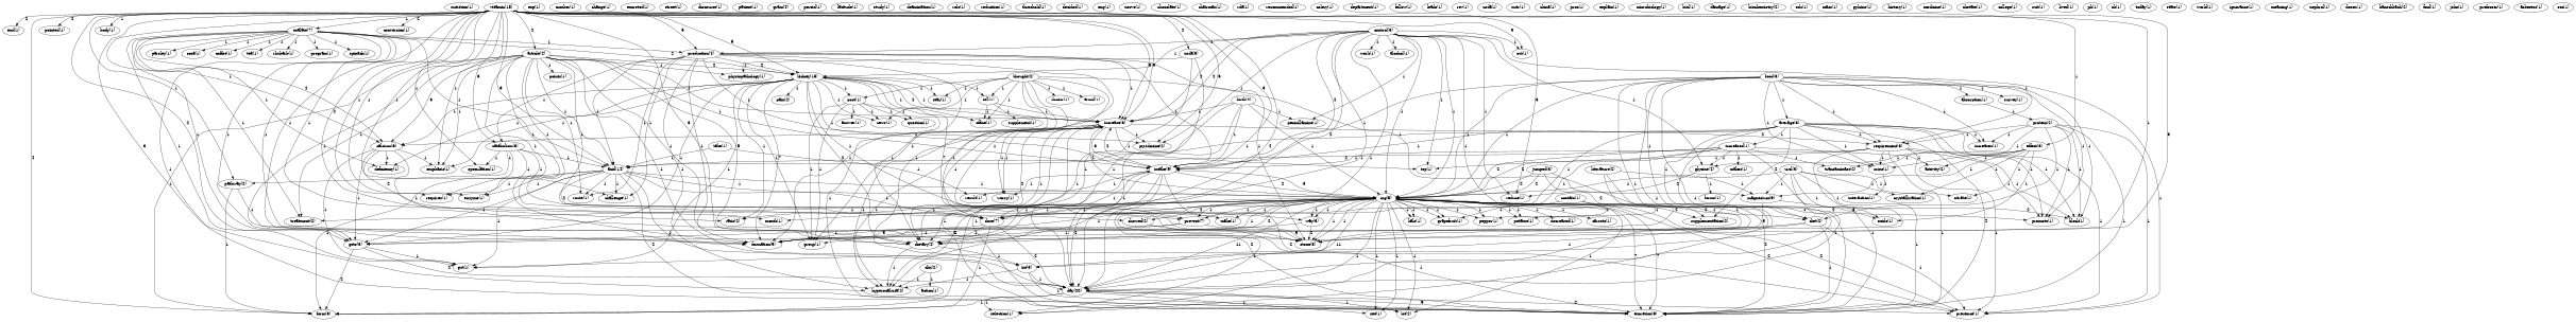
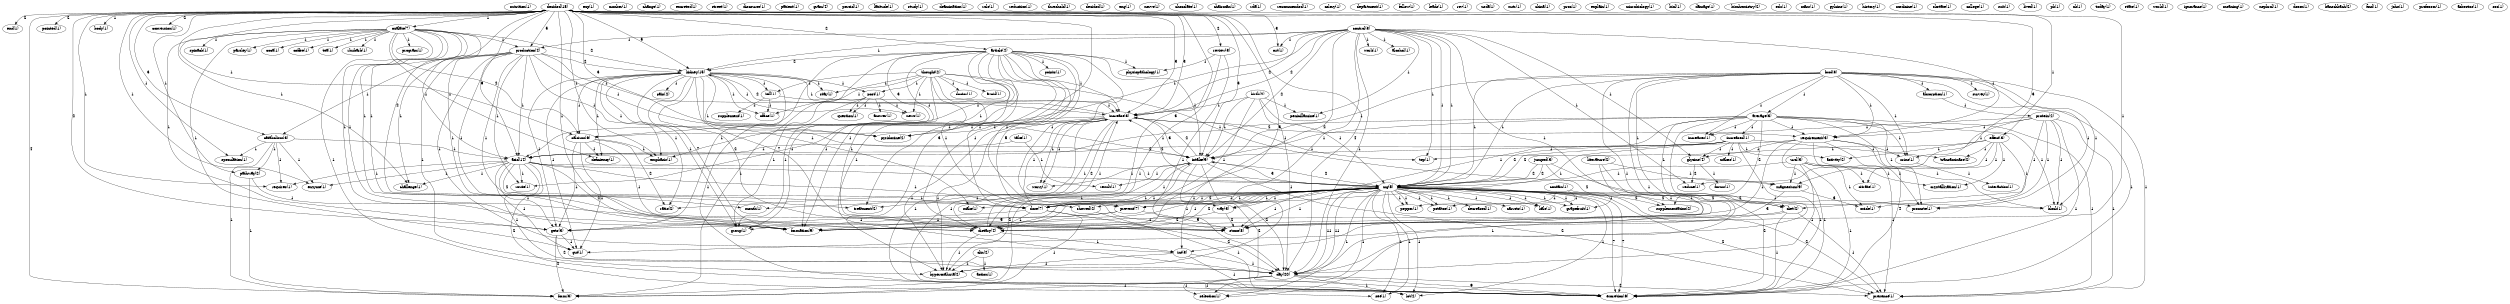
  digraph {
    n1 [label="nutrition(1)"]
    n2 [label="post(1)"]
    n3 [label="news(1)"]
    n4 [label="answer(1)"]
    n5 [label="group(1)"]
    n6 [label="question(1)"]
-   n7 [label="vitamin(18)"]
+   n7 [label="decided(18)"]
    n8 [label="end(1)"]
    n9 [label="oxalate(7)"]
    n10 [label="pointed(1)"]
    n11 [label="increase(3)"]
    n12 [label="body(1)"]
    n13 [label="cut(1)"]
    n14 [label="production(4)"]
    n15 [label="article(4)"]
    n16 [label="conversion(1)"]
    n17 [label="catabolism(3)"]
    n18 [label="acid(14)"]
    n19 [label="kidney(15)"]
    n20 [label="calcium(6)"]
    n21 [label="speculation(1)"]
    n22 [label="requires(1)"]
    n23 [label="pyridoxine(2)"]
    n24 [label="dose(7)"]
    n25 [label="emphasis(1)"]
    n26 [label="intake(9)"]
    n27 [label="dietary(4)"]
    n28 [label="gets(3)"]
    n29 [label="enzyme(1)"]
    n30 [label="pathway(2)"]
    n31 [label="effect(3)"]
    n32 [label="int(3)"]
-   n33 [label="usda(3)"]
+   n33 [label="review(3)"]
    n34 [label="day(20)"]
    n35 [label="hyperoxaluria(2)"]
    n36 [label="form(3)"]
    n37 [label="reduce(1)"]
    n38 [label="challenge(1)"]
    n39 [label="formation(9)"]
    n40 [label="stone(8)"]
    n41 [label="program(1)"]
    n42 [label="spinach(1)"]
    n43 [label="deficiency(1)"]
    n44 [label="treatment(2)"]
    n45 [label="month(1)"]
    n46 [label="gut(1)"]
    n47 [label="parsley(1)"]
    n48 [label="coca(1)"]
    n49 [label="coffee(1)"]
    n50 [label="tea(1)"]
    n51 [label="excretion(6)"]
    n52 [label="rhubarb(1)"]
    n53 [label="requirement(3)"]
    n54 [label="top(1)"]
    n55 [label="worry(1)"]
    n56 [label="route(1)"]
    n57 [label="prevent(7)"]
    n58 [label="points(1)"]
    n59 [label="way(3)"]
    n60 [label="physiopathology(1)"]
    n61 [label="mg(5)"]
    n62 [label="showed(2)"]
    n63 [label="stay(1)"]
    n64 [label="tell(1)"]
    n65 [label="office(1)"]
    n66 [label="ratio(2)"]
    n67 [label="make(1)"]
    n68 [label="pain(2)"]
    n69 [label="lot(2)"]
    n70 [label="presence(1)"]
    n71 [label="result(1)"]
    n72 [label="glycine(4)"]
    n73 [label="transaminase(2)"]
    n74 [label="activity(2)"]
    n75 [label="magnesium(9)"]
    n76 [label="citrate(1)"]
    n77 [label="crystallization(1)"]
    n78 [label="oxide(1)"]
    n79 [label="selection(1)"]
    n80 [label="see(1)"]
    n81 [label="urine(1)"]
    n82 [label="promote(1)"]
    n83 [label="block(1)"]
    n84 [label="diet(2)"]
    n85 [label="supplementation(2)"]
    n86 [label="decreased(1)"]
    n87 [label="carrots(1)"]
    n88 [label="kale(1)"]
    n89 [label="grapefruit(1)"]
    n90 [label="pepper(1)"]
    n91 [label="potatoe(1)"]
    n92 [label="supplement(1)"]
    n93 [label="forms(1)"]
    n94 [label="exp(1)"]
    n95 [label="cumber(1)"]
    n96 [label="change(1)"]
    n97 [label="excreted(1)"]
    n98 [label="street(1)"]
    n99 [label="protein(2)"]
    n100 [label="increases(1)"]
    n101 [label="absorption(1)"]
    n102 [label="interaction(1)"]
    n103 [label="discourse(1)"]
    n104 [label="patient(1)"]
    n105 [label="control(3)"]
    n106 [label="work(1)"]
    n107 [label="alcohol(1)"]
    n108 [label="penicillamine(1)"]
    n109 [label="gram(4)"]
    n110 [label="peroid(1)"]
    n111 [label="latitude(1)"]
    n112 [label="study(1)"]
    n113 [label="deamination(1)"]
    n114 [label="food(3)"]
    n115 [label="average(3)"]
    n116 [label="survey(1)"]
    n117 [label="increased(1)"]
    n118 [label="makes(1)"]
    n119 [label="role(1)"]
    n120 [label="reduction(1)"]
    n121 [label="threshold(1)"]
    n122 [label="thought(2)"]
    n123 [label="doctor(1)"]
    n124 [label="avoid(1)"]
    n125 [label="decided(1)"]
    n126 [label="eng(1)"]
    n127 [label="nerve(1)"]
    n128 [label="chocolate(1)"]
    n129 [label="chairman(1)"]
    n130 [label="rda(1)"]
    n131 [label="recommended(1)"]
    n132 [label="jumped(3)"]
    n133 [label="celery(1)"]
    n134 [label="department(1)"]
    n135 [label="fellow(1)"]
    n136 [label="take(1)"]
    n137 [label="leads(1)"]
    n138 [label="rev(1)"]
    n139 [label="usda(1)"]
    n140 [label="nutr(1)"]
    n141 [label="china(1)"]
    n142 [label="proc(1)"]
    n143 [label="explain(1)"]
    n144 [label="microbiology(1)"]
    n145 [label="biol(1)"]
    n146 [label="damage(1)"]
    n147 [label="biochemistry(2)"]
    n148 [label="urol(3)"]
    n149 [label="edu(1)"]
    n150 [label="mass(1)"]
    n151 [label="birth(2)"]
    n152 [label="gylcine(1)"]
    n153 [label="history(1)"]
    n154 [label="medicine(1)"]
    n155 [label="okstate(1)"]
    n156 [label="college(1)"]
    n157 [label="clin(2)"]
    n158 [label="action(1)"]
    n159 [label="suit(1)"]
    n160 [label="lived(1)"]
    n161 [label="ph(1)"]
    n162 [label="ok(1)"]
    n163 [label="contain(1)"]
    n164 [label="today(1)"]
    n165 [label="state(1)"]
    n166 [label="literature(2)"]
    n167 [label="world(1)"]
    n168 [label="ignorance(1)"]
    n169 [label="meaning(1)"]
    n170 [label="nephrol(1)"]
    n171 [label="doesn(1)"]
    n172 [label="banschbach(2)"]
    n173 [label="find(1)"]
    n174 [label="john(1)"]
    n175 [label="professor(1)"]
    n176 [label="asbestos(1)"]
    n177 [label="soc(1)"]
    n2 -> n3 [label=1]
    n2 -> n4 [label=1]
    n2 -> n5 [label=1]
    n2 -> n5 [label=1]
    n2 -> n6 [label=1]
    n2 -> n6 [label=1]
    n7 -> n8 [label=2]
    n7 -> n9 [label=1]
    n7 -> n10 [label=2]
    n7 -> n11 [label=3]
    n7 -> n11 [label=3]
    n7 -> n12 [label=1]
    n7 -> n13 [label=3]
    n7 -> n14 [label=5]
    n7 -> n15 [label=2]
    n7 -> n16 [label=2]
    n7 -> n17 [label=3]
    n7 -> n18 [label=6]
    n7 -> n19 [label=5]
    n7 -> n20 [label=1]
    n7 -> n21 [label=1]
    n7 -> n22 [label=1]
    n7 -> n23 [label=3]
    n7 -> n24 [label=2]
    n7 -> n25 [label=1]
    n7 -> n26 [label=3]
    n7 -> n27 [label=3]
    n7 -> n28 [label=2]
    n7 -> n29 [label=1]
    n7 -> n30 [label=1]
    n7 -> n31 [label=1]
    n7 -> n32 [label=3]
    n7 -> n33 [label=2]
    n7 -> n34 [label=4]
    n7 -> n35 [label=3]
    n7 -> n36 [label=4]
    n7 -> n37 [label=3]
    n7 -> n38 [label=1]
    n7 -> n39 [label=1]
    n7 -> n40 [label=1]
    n9 -> n14 [label=1]
    n9 -> n18 [label=1]
    n9 -> n19 [label=2]
    n9 -> n20 [label=2]
    n9 -> n28 [label=1]
    n9 -> n39 [label=1]
    n9 -> n40 [label=1]
    n9 -> n41 [label=1]
    n9 -> n42 [label=1]
    n9 -> n43 [label=1]
    n9 -> n44 [label=1]
    n9 -> n45 [label=1]
    n9 -> n46 [label=1]
    n9 -> n47 [label=1]
    n9 -> n48 [label=1]
    n9 -> n49 [label=1]
    n9 -> n50 [label=1]
    n9 -> n51 [label=1]
    n9 -> n52 [label=1]
    n11 -> n19 [label=2]
    n11 -> n20 [label=1]
    n11 -> n23 [label=1]
    n11 -> n26 [label=3]
    n11 -> n27 [label=2]
    n11 -> n35 [label=1]
    n11 -> n35 [label=1]
    n11 -> n51 [label=1]
    n11 -> n51 [label=1]
    n11 -> n53 [label=2]
    n11 -> n54 [label=1]
    n11 -> n55 [label=1]
    n11 -> n55 [label=1]
    n14 -> n11 [label=1]
    n14 -> n17 [label=1]
    n14 -> n18 [label=1]
    n14 -> n19 [label=2]
    n14 -> n23 [label=1]
    n14 -> n26 [label=1]
    n14 -> n27 [label=1]
    n14 -> n32 [label=1]
    n14 -> n35 [label=1]
    n14 -> n38 [label=1]
    n14 -> n39 [label=1]
    n14 -> n40 [label=1]
    n14 -> n56 [label=1]
    n15 -> n11 [label=1]
    n15 -> n18 [label=1]
    n15 -> n19 [label=2]
    n15 -> n20 [label=3]
    n15 -> n24 [label=1]
    n15 -> n25 [label=1]
    n15 -> n26 [label=1]
    n15 -> n27 [label=1]
    n15 -> n28 [label=1]
    n15 -> n34 [label=1]
    n15 -> n36 [label=1]
    n15 -> n39 [label=1]
    n15 -> n40 [label=5]
    n15 -> n44 [label=1]
    n15 -> n56 [label=1]
    n15 -> n57 [label=1]
    n15 -> n58 [label=1]
    n15 -> n59 [label=1]
    n15 -> n60 [label=1]
    n17 -> n18 [label=1]
    n17 -> n21 [label=1]
    n17 -> n22 [label=1]
    n17 -> n29 [label=1]
    n17 -> n30 [label=1]
    n17 -> n36 [label=1]
    n18 -> n22 [label=1]
    n18 -> n24 [label=2]
    n18 -> n28 [label=1]
    n18 -> n29 [label=1]
    n18 -> n34 [label=1]
    n18 -> n38 [label=1]
+   n18 -> n39 [label=2]
    n18 -> n46 [label=1]
    n18 -> n51 [label=2]
    n18 -> n56 [label=1]
    n18 -> n61 [label=1]
    n18 -> n61 [label=1]
    n18 -> n62 [label=1]
    n19 -> n2 [label=1]
    n19 -> n3 [label=1]
    n19 -> n5 [label=1]
    n19 -> n11 [label=1]
    n19 -> n20 [label=1]
    n19 -> n25 [label=1]
    n19 -> n26 [label=1]
    n19 -> n27 [label=2]
    n19 -> n28 [label=1]
    n19 -> n39 [label=7]
    n19 -> n40 [label=7]
    n19 -> n43 [label=1]
    n19 -> n46 [label=1]
    n19 -> n63 [label=1]
    n19 -> n64 [label=1]
    n19 -> n65 [label=1]
    n19 -> n66 [label=1]
    n19 -> n67 [label=1]
    n19 -> n68 [label=1]
    n19 -> n69 [label=1]
    n20 -> n25 [label=1]
    n20 -> n27 [label=1]
    n20 -> n28 [label=1]
    n20 -> n43 [label=1]
    n20 -> n46 [label=1]
    n20 -> n66 [label=2]
    n24 -> n11 [label=1]
    n24 -> n26 [label=1]
    n24 -> n27 [label=1]
    n24 -> n28 [label=1]
    n24 -> n34 [label=2]
    n24 -> n36 [label=1]
    n24 -> n61 [label=1]
    n26 -> n11 [label=2]
    n26 -> n27 [label=1]
    n26 -> n34 [label=2]
    n26 -> n35 [label=2]
    n26 -> n51 [label=2]
    n26 -> n55 [label=1]
    n26 -> n61 [label=2]
    n26 -> n70 [label=2]
    n26 -> n71 [label=1]
    n27 -> n11 [label=1]
    n27 -> n32 [label=1]
    n27 -> n35 [label=1]
    n28 -> n34 [label=2]
    n28 -> n36 [label=2]
    n28 -> n46 [label=1]
    n30 -> n36 [label=1]
    n30 -> n39 [label=1]
    n31 -> n72 [label=1]
    n31 -> n73 [label=1]
    n31 -> n74 [label=1]
    n31 -> n75 [label=1]
    n31 -> n76 [label=1]
    n31 -> n77 [label=1]
    n31 -> n78 [label=1]
    n32 -> n34 [label=1]
    n32 -> n35 [label=1]
    n32 -> n51 [label=1]
    n33 -> n34 [label=1]
    n33 -> n36 [label=1]
    n33 -> n60 [label=1]
    n34 -> n36 [label=1]
    n34 -> n51 [label=9]
    n34 -> n69 [label=1]
    n34 -> n70 [label=2]
    n34 -> n79 [label=1]
    n34 -> n80 [label=1]
    n53 -> n26 [label=1]
    n53 -> n27 [label=1]
    n53 -> n51 [label=1]
    n53 -> n54 [label=1]
    n53 -> n70 [label=1]
    n53 -> n81 [label=1]
    n53 -> n82 [label=1]
    n53 -> n83 [label=1]
    n57 -> n5 [label=1]
    n57 -> n39 [label=5]
    n57 -> n40 [label=5]
    n59 -> n39 [label=2]
    n59 -> n40 [label=2]
    n61 -> n11 [label=2]
    n61 -> n24 [label=1]
    n61 -> n26 [label=3]
    n61 -> n27 [label=2]
    n61 -> n34 [label=11]
    n61 -> n34 [label=11]
    n61 -> n39 [label=1]
    n61 -> n39 [label=1]
    n61 -> n40 [label=1]
    n61 -> n40 [label=1]
    n61 -> n44 [label=1]
    n61 -> n45 [label=1]
    n61 -> n51 [label=7]
    n61 -> n51 [label=7]
    n61 -> n57 [label=1]
    n61 -> n57 [label=1]
    n61 -> n59 [label=1]
    n61 -> n59 [label=1]
    n61 -> n62 [label=2]
    n61 -> n66 [label=1]
    n61 -> n67 [label=1]
    n61 -> n69 [label=1]
    n61 -> n69 [label=1]
    n61 -> n70 [label=2]
    n61 -> n70 [label=2]
    n61 -> n79 [label=1]
    n61 -> n79 [label=1]
    n61 -> n80 [label=1]
    n61 -> n80 [label=1]
    n61 -> n82 [label=2]
    n61 -> n83 [label=2]
    n61 -> n84 [label=2]
    n61 -> n85 [label=2]
    n61 -> n86 [label=1]
    n61 -> n87 [label=1]
    n61 -> n88 [label=1]
    n61 -> n88 [label=1]
    n61 -> n89 [label=1]
    n61 -> n89 [label=1]
    n61 -> n90 [label=1]
    n61 -> n90 [label=1]
    n61 -> n91 [label=1]
    n61 -> n91 [label=1]
    n62 -> n51 [label=1]
    n64 -> n11 [label=1]
    n64 -> n65 [label=1]
    n64 -> n92 [label=1]
    n72 -> n37 [label=2]
    n72 -> n93 [label=1]
    n75 -> n40 [label=3]
    n75 -> n78 [label=3]
    n81 -> n102 [label=1]
    n84 -> n28 [label=1]
    n84 -> n46 [label=1]
    n84 -> n51 [label=1]
    n84 -> n70 [label=1]
    n99 -> n51 [label=1]
    n99 -> n53 [label=1]
    n99 -> n70 [label=1]
    n99 -> n81 [label=1]
    n99 -> n82 [label=1]
    n99 -> n83 [label=1]
    n99 -> n84 [label=1]
    n99 -> n100 [label=1]
    n101 -> n99 [label=1]
    n105 -> n11 [label=2]
    n105 -> n11 [label=2]
    n105 -> n13 [label=1]
    n105 -> n14 [label=1]
    n105 -> n19 [label=1]
    n105 -> n23 [label=1]
    n105 -> n26 [label=2]
    n105 -> n27 [label=2]
    n105 -> n32 [label=1]
    n105 -> n34 [label=1]
    n105 -> n35 [label=1]
    n105 -> n37 [label=1]
    n105 -> n53 [label=1]
    n105 -> n54 [label=1]
    n105 -> n61 [label=1]
    n105 -> n61 [label=1]
    n105 -> n72 [label=1]
    n105 -> n106 [label=1]
    n105 -> n107 [label=1]
    n105 -> n108 [label=1]
    n114 -> n26 [label=1]
    n114 -> n34 [label=1]
    n114 -> n51 [label=1]
    n114 -> n53 [label=1]
    n114 -> n61 [label=1]
    n114 -> n61 [label=1]
    n114 -> n70 [label=1]
    n114 -> n79 [label=1]
    n114 -> n81 [label=1]
    n114 -> n82 [label=1]
    n114 -> n83 [label=1]
    n114 -> n84 [label=1]
    n114 -> n100 [label=1]
    n114 -> n101 [label=1]
    n114 -> n115 [label=1]
    n114 -> n116 [label=1]
    n115 -> n18 [label=1]
    n115 -> n24 [label=1]
    n115 -> n26 [label=1]
    n115 -> n34 [label=1]
    n115 -> n51 [label=4]
    n115 -> n53 [label=1]
    n115 -> n70 [label=1]
    n115 -> n81 [label=1]
    n115 -> n82 [label=1]
    n115 -> n83 [label=1]
    n115 -> n84 [label=1]
    n115 -> n85 [label=2]
    n115 -> n100 [label=1]
    n115 -> n117 [label=1]
    n117 -> n18 [label=2]
    n117 -> n24 [label=1]
    n117 -> n51 [label=1]
    n117 -> n61 [label=2]
    n117 -> n61 [label=2]
    n117 -> n72 [label=1]
    n117 -> n73 [label=1]
    n117 -> n74 [label=1]
    n117 -> n118 [label=1]
    n122 -> n2 [label=1]
    n122 -> n3 [label=1]
    n122 -> n5 [label=1]
    n122 -> n39 [label=1]
    n122 -> n40 [label=1]
    n122 -> n57 [label=1]
    n122 -> n63 [label=1]
    n122 -> n64 [label=1]
    n122 -> n65 [label=1]
    n122 -> n75 [label=1]
    n122 -> n123 [label=1]
    n122 -> n124 [label=1]
    n132 -> n51 [label=2]
    n132 -> n61 [label=2]
    n132 -> n61 [label=2]
    n132 -> n85 [label=2]
    n136 -> n18 [label=1]
    n136 -> n71 [label=1]
    n148 -> n34 [label=1]
    n148 -> n51 [label=1]
    n148 -> n61 [label=1]
    n148 -> n75 [label=1]
    n148 -> n76 [label=1]
    n148 -> n77 [label=1]
    n148 -> n78 [label=1]
    n151 -> n11 [label=1]
    n151 -> n26 [label=1]
    n151 -> n27 [label=1]
    n151 -> n34 [label=1]
    n151 -> n61 [label=1]
    n151 -> n108 [label=1]
    n157 -> n35 [label=1]
    n157 -> n158 [label=1]
    n163 -> n89 [label=1]
    n163 -> n90 [label=1]
    n163 -> n91 [label=1]
    n166 -> n39 [label=1]
    n166 -> n40 [label=1]
    n166 -> n75 [label=1]
  }
